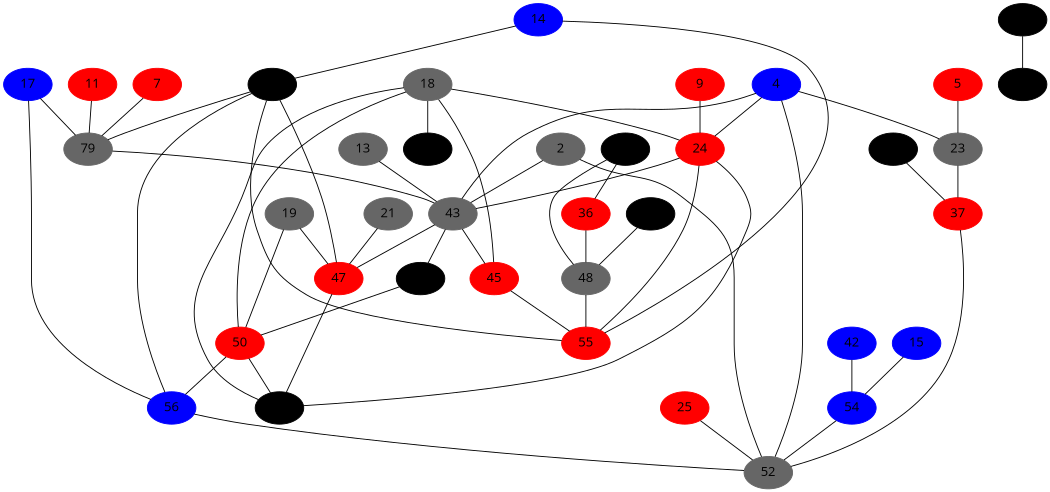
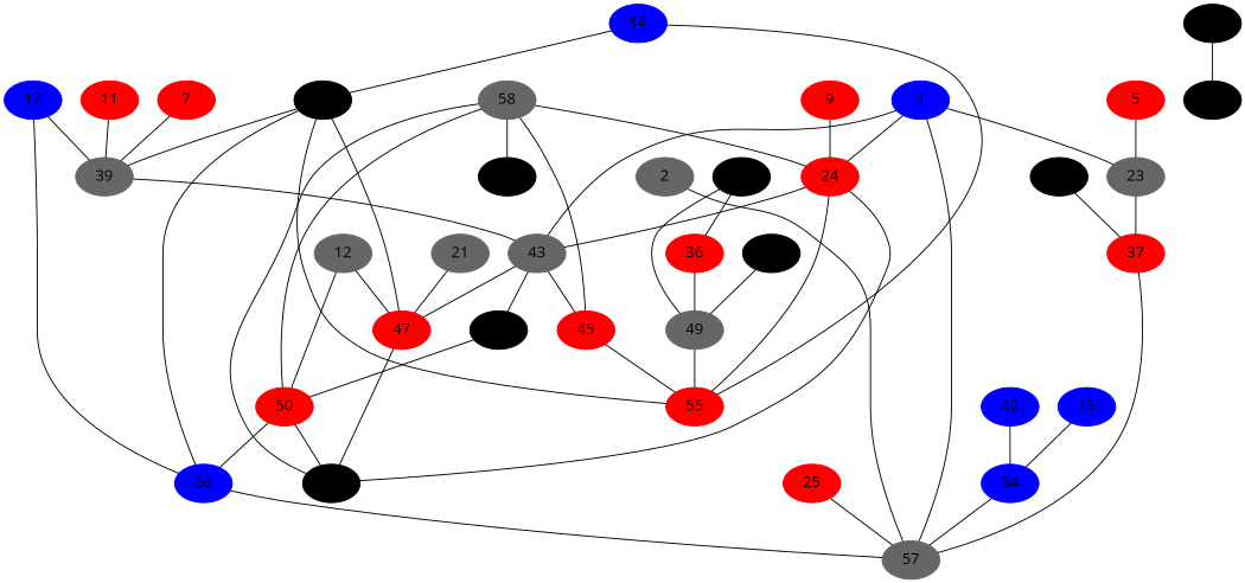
  graph {
    fontname="Open Sans"
    node [color=red fontname="Open Sans" style=filled]
    edge [fontname="Open Sans" weight=1.0]
    n1 [color=gray40 label=2]
    43 [color=gray40]
-   57 [color=gray40 label=52]
+   57 [color=gray40]
    45
    47
    46 [color=black]
    4 [color=blue]
    24
    n9 [color=gray40 label=23]
    55
    51 [color=black]
    37
    5
-   39 [color=gray40 label=79]
+   39 [color=gray40]
    7
    9
    11
-   13 [color=gray40]
    14 [color=blue]
    28 [color=black]
    56 [color=blue]
    15 [color=blue]
    54 [color=blue]
    16 [color=black]
    36
-   49 [color=gray40 label=48]
+   49 [color=gray40]
    17 [color=blue]
-   18 [color=gray40]
+   18 [color=gray40 label=58]
    32 [color=black]
    50
-   19 [color=gray40]
+   19 [color=gray40 label=12]
    20 [color=black]
    29 [color=black]
    21 [color=gray40]
    25
    31 [color=black]
    35 [color=black]
    42 [color=blue]
-   n1 -- 43
    n1 -- 57
    43 -- 45 [weight=2.0]
    43 -- 47
    43 -- 46
    45 -- 55
    47 -- 51
    46 -- 50
    4 -- 43
    4 -- 57
    4 -- 24
    4 -- n9
    24 -- 43
    24 -- 55
    24 -- 51
    n9 -- 37
    37 -- 57
    5 -- n9
    39 -- 43
    7 -- 39
    9 -- 24
    11 -- 39
-   13 -- 43
    14 -- 55
    14 -- 28
    28 -- 47 [weight=2.0]
    28 -- 55
    28 -- 39
    28 -- 56
    56 -- 57
    15 -- 54
    54 -- 57
    16 -- 36
    16 -- 49
    36 -- 49
    49 -- 55
    17 -- 39
    17 -- 56
    18 -- 45
    18 -- 24
    18 -- 51
    18 -- 32
    18 -- 50
    50 -- 51
    50 -- 56
    19 -- 47
    19 -- 50
    20 -- 29
    21 -- 47
    25 -- 57
    31 -- 37
    35 -- 49
    42 -- 54
  }
